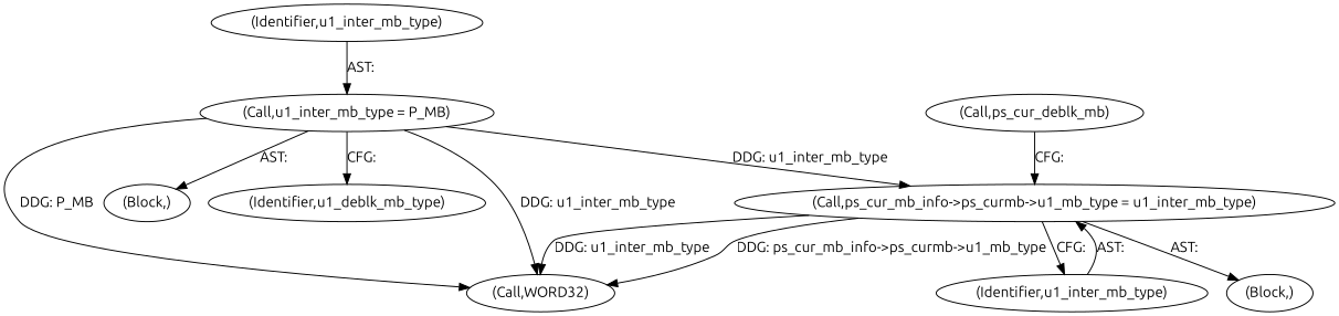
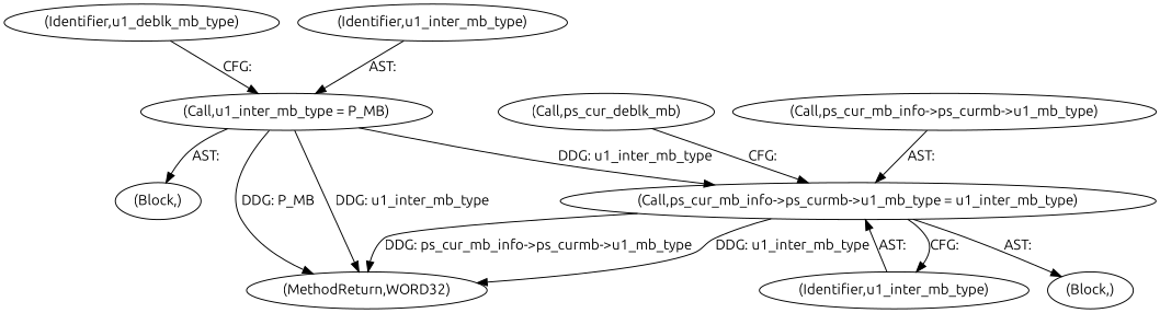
  digraph {
    fontname=Ubuntu
    node [fontname=Ubuntu]
    edge [fontname=Ubuntu]
    n1 [label="(Call,ps_cur_mb_info->ps_curmb->u1_mb_type = u1_inter_mb_type)"]
-   n2 [label="(Call,WORD32)"]
+   n2 [label="(MethodReturn,WORD32)"]
    n3 [label="(Block,)"]
    n4 [label="(Identifier,u1_inter_mb_type)"]
    n5 [label="(Call,u1_inter_mb_type = P_MB)"]
    n6 [label="(Block,)"]
    n7 [label="(Call,ps_cur_deblk_mb)"]
    n8 [label="(Identifier,u1_deblk_mb_type)"]
+   n9 [label="(Call,ps_cur_mb_info->ps_curmb->u1_mb_type)"]
    n10 [label="(Identifier,u1_inter_mb_type)"]
    n1 -> n2 [label="DDG: ps_cur_mb_info->ps_curmb->u1_mb_type"]
    n1 -> n2 [label="DDG: u1_inter_mb_type"]
    n1 -> n3 [label="AST: "]
    n1 -> n4 [label="CFG: "]
    n4 -> n1 [label="AST: "]
    n5 -> n1 [label="DDG: u1_inter_mb_type"]
    n5 -> n2 [label="DDG: u1_inter_mb_type"]
    n5 -> n2 [label="DDG: P_MB"]
    n5 -> n6 [label="AST: "]
    n7 -> n1 [label="CFG: "]
-   n5 -> n8 [label="CFG: "]
+   n8 -> n5 [label="CFG: "]
+   n9 -> n1 [label="AST: "]
    n10 -> n5 [label="AST: "]
  }
